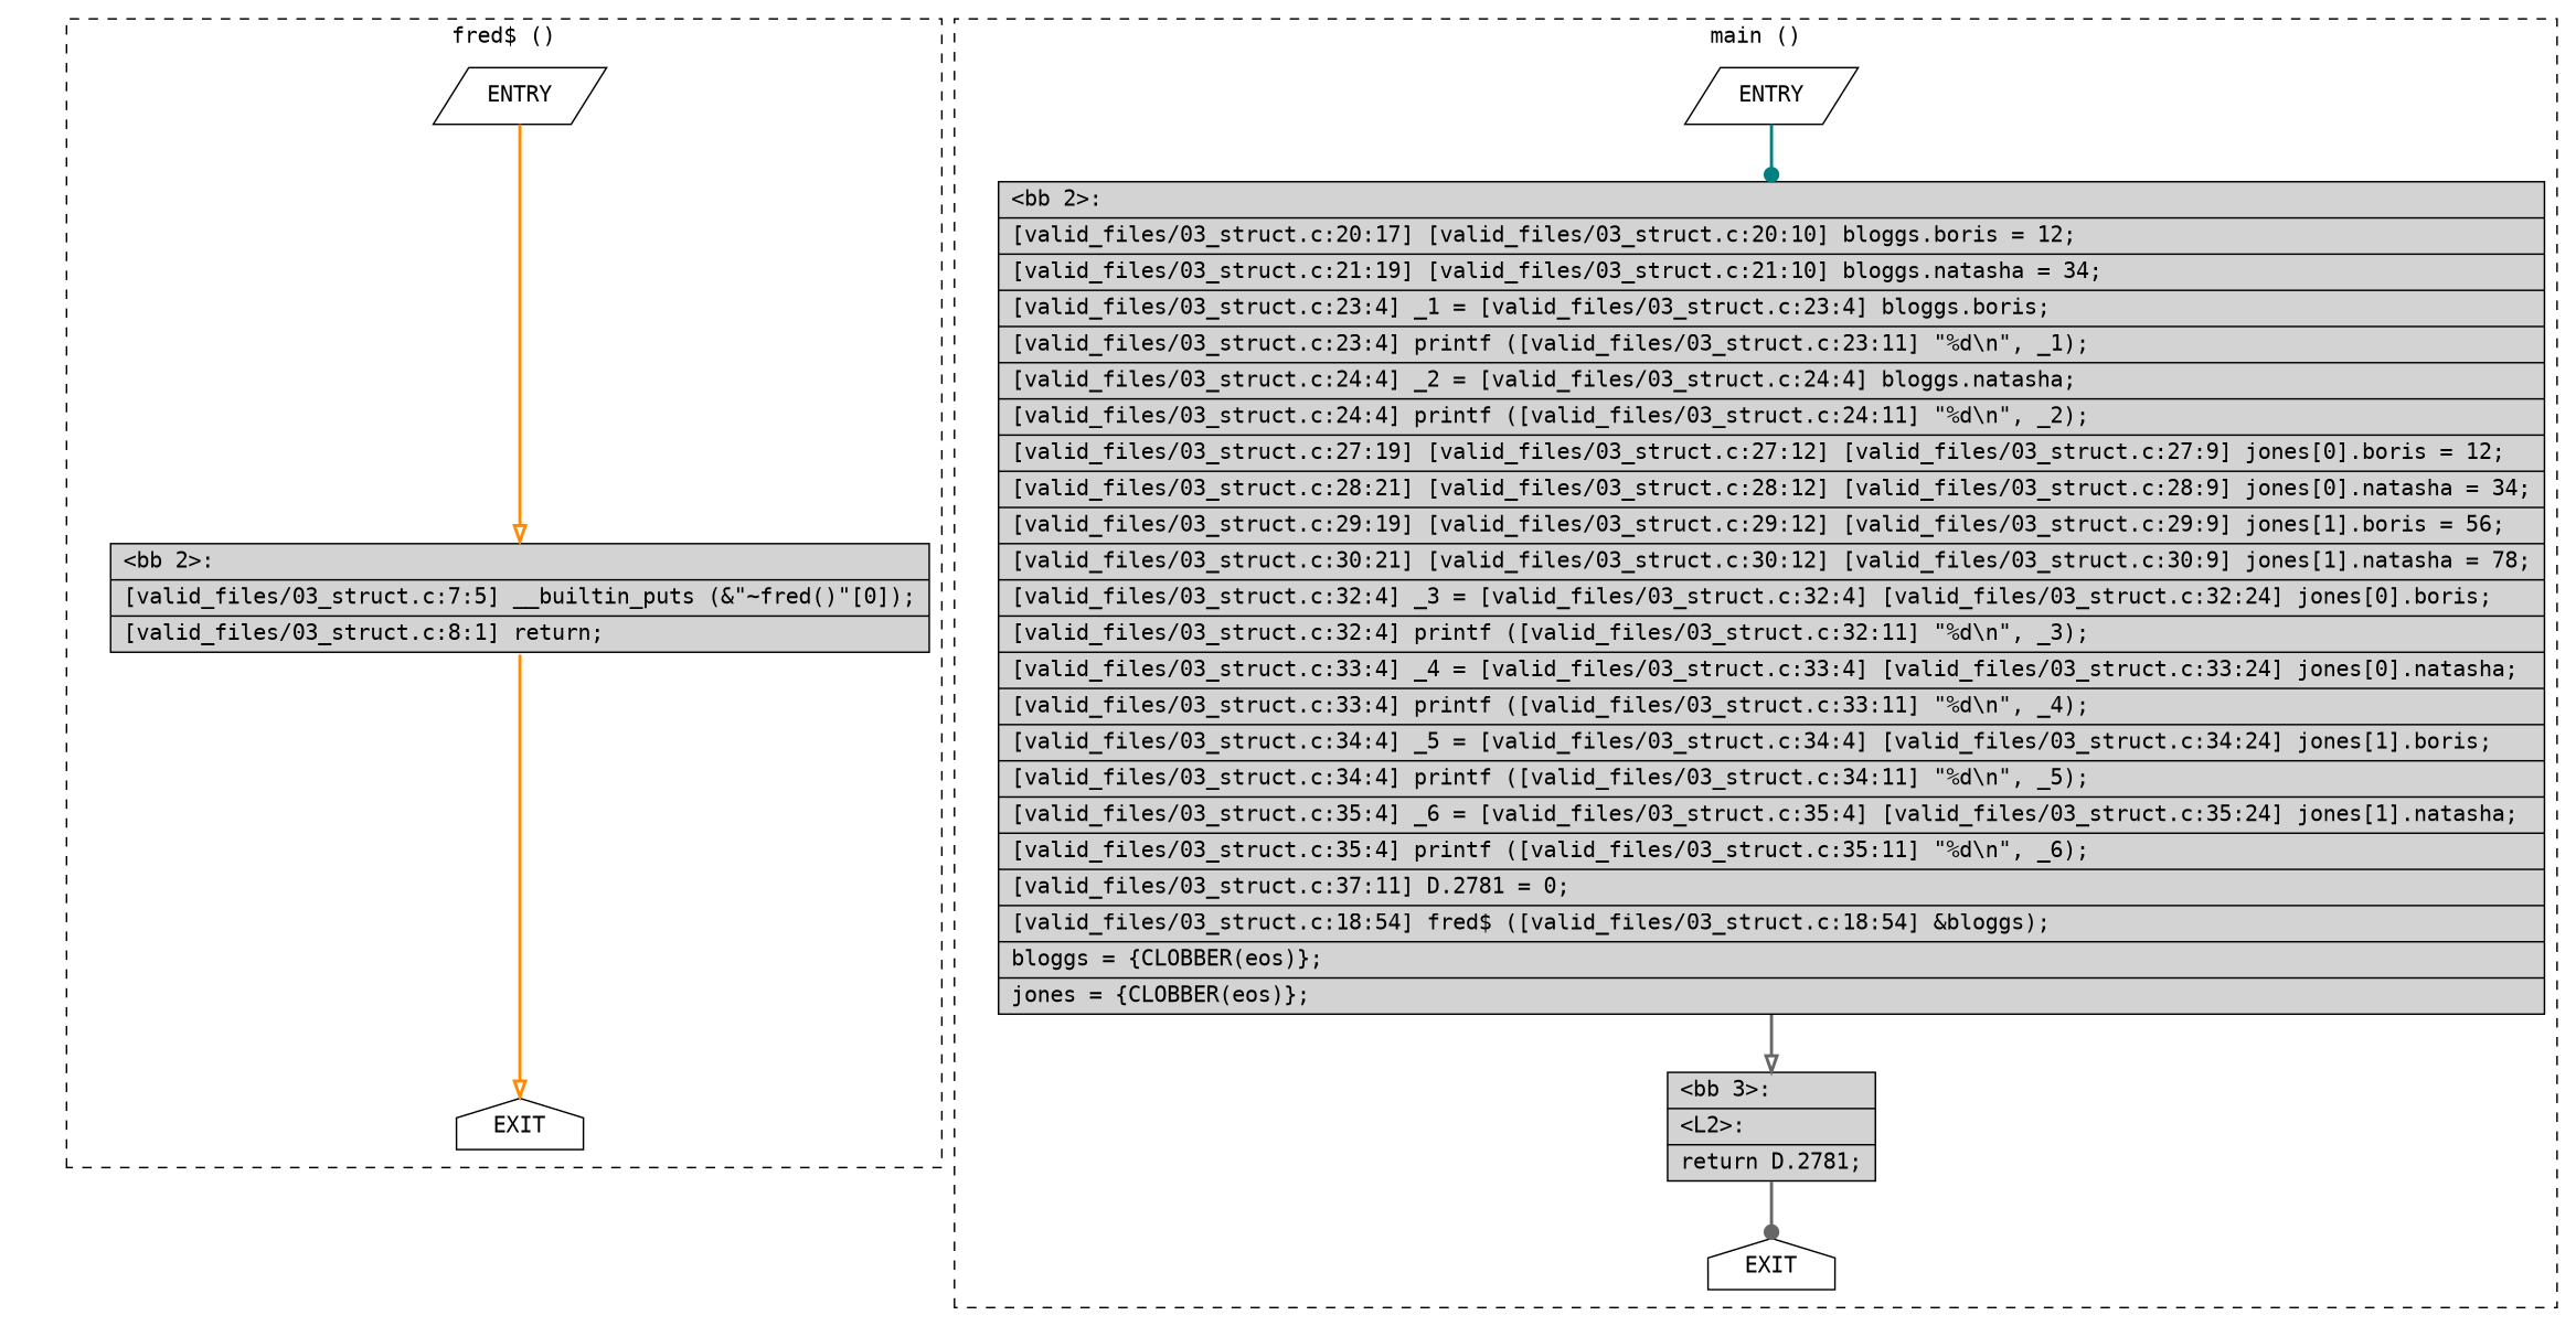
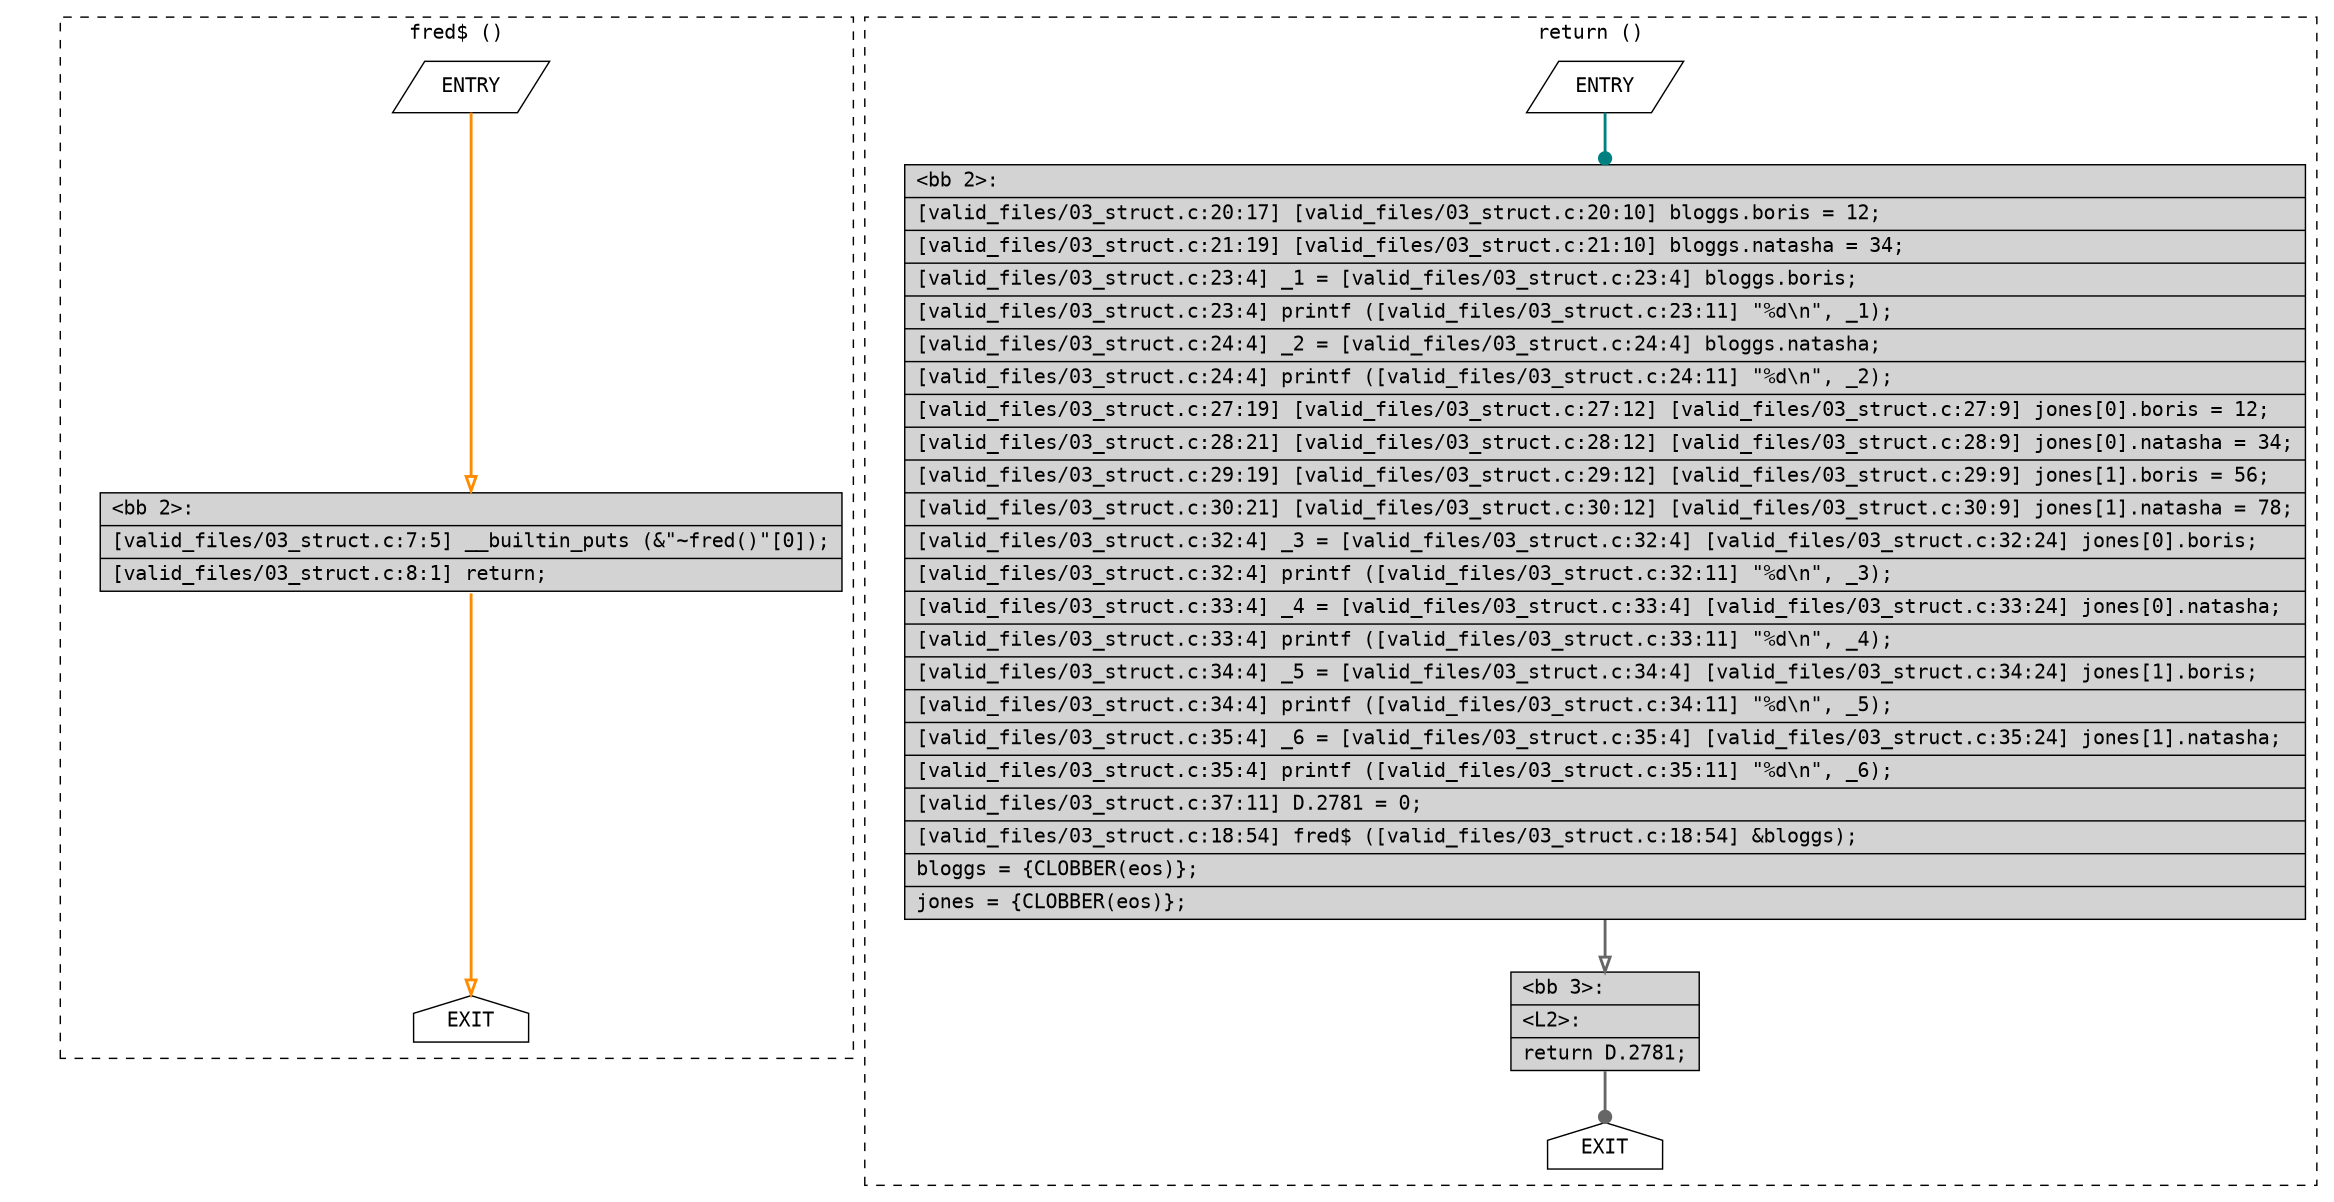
  digraph {
    fontname="DejaVu Sans Mono"
    node [fillcolor=white shape=record style=filled fontname="DejaVu Sans Mono"]
    edge [constraint=true headport=n style="solid,bold" tailport=s fontname="DejaVu Sans Mono" weight=100 arrowhead=onormal]
    n1 [label=ENTRY shape=parallelogram]
    n2 [label=EXIT shape=house]
    n3 [fillcolor=lightgrey label="{\<bb\ 2\>:\l|[valid_files/03_struct.c:7:5]\ __builtin_puts\ (&\"~fred()\"[0]);\l|[valid_files/03_struct.c:8:1]\ return;\l}"]
    n4 [label=ENTRY shape=parallelogram]
    n5 [label=EXIT shape=house]
    n6 [fillcolor=lightgrey label="{\<bb\ 2\>:\l|[valid_files/03_struct.c:20:17]\ [valid_files/03_struct.c:20:10]\ bloggs.boris\ =\ 12;\l|[valid_files/03_struct.c:21:19]\ [valid_files/03_struct.c:21:10]\ bloggs.natasha\ =\ 34;\l|[valid_files/03_struct.c:23:4]\ _1\ =\ [valid_files/03_struct.c:23:4]\ bloggs.boris;\l|[valid_files/03_struct.c:23:4]\ printf\ ([valid_files/03_struct.c:23:11]\ \"%d\\n\",\ _1);\l|[valid_files/03_struct.c:24:4]\ _2\ =\ [valid_files/03_struct.c:24:4]\ bloggs.natasha;\l|[valid_files/03_struct.c:24:4]\ printf\ ([valid_files/03_struct.c:24:11]\ \"%d\\n\",\ _2);\l|[valid_files/03_struct.c:27:19]\ [valid_files/03_struct.c:27:12]\ [valid_files/03_struct.c:27:9]\ jones[0].boris\ =\ 12;\l|[valid_files/03_struct.c:28:21]\ [valid_files/03_struct.c:28:12]\ [valid_files/03_struct.c:28:9]\ jones[0].natasha\ =\ 34;\l|[valid_files/03_struct.c:29:19]\ [valid_files/03_struct.c:29:12]\ [valid_files/03_struct.c:29:9]\ jones[1].boris\ =\ 56;\l|[valid_files/03_struct.c:30:21]\ [valid_files/03_struct.c:30:12]\ [valid_files/03_struct.c:30:9]\ jones[1].natasha\ =\ 78;\l|[valid_files/03_struct.c:32:4]\ _3\ =\ [valid_files/03_struct.c:32:4]\ [valid_files/03_struct.c:32:24]\ jones[0].boris;\l|[valid_files/03_struct.c:32:4]\ printf\ ([valid_files/03_struct.c:32:11]\ \"%d\\n\",\ _3);\l|[valid_files/03_struct.c:33:4]\ _4\ =\ [valid_files/03_struct.c:33:4]\ [valid_files/03_struct.c:33:24]\ jones[0].natasha;\l|[valid_files/03_struct.c:33:4]\ printf\ ([valid_files/03_struct.c:33:11]\ \"%d\\n\",\ _4);\l|[valid_files/03_struct.c:34:4]\ _5\ =\ [valid_files/03_struct.c:34:4]\ [valid_files/03_struct.c:34:24]\ jones[1].boris;\l|[valid_files/03_struct.c:34:4]\ printf\ ([valid_files/03_struct.c:34:11]\ \"%d\\n\",\ _5);\l|[valid_files/03_struct.c:35:4]\ _6\ =\ [valid_files/03_struct.c:35:4]\ [valid_files/03_struct.c:35:24]\ jones[1].natasha;\l|[valid_files/03_struct.c:35:4]\ printf\ ([valid_files/03_struct.c:35:11]\ \"%d\\n\",\ _6);\l|[valid_files/03_struct.c:37:11]\ D.2781\ =\ 0;\l|[valid_files/03_struct.c:18:54]\ fred$\ ([valid_files/03_struct.c:18:54]\ &bloggs);\l|bloggs\ =\ \{CLOBBER(eos)\};\l|jones\ =\ \{CLOBBER(eos)\};\l}"]
    n7 [fillcolor=lightgrey label="{\<bb\ 3\>:\l|\<L2\>:\l|return\ D.2781;\l}"]
    subgraph cluster_1 {
      color=black
      label="fred$ ()"
      style=dashed
      n1
      n2
      n3
    }
    subgraph cluster_2 {
      color=black
-     label="main ()"
+     label="return ()"
      style=dashed
      n4
      n5
      n6
      n7
    }
    n1 -> n2 [style=invis weight="" arrowhead=""]
    n1 -> n3 [color=darkorange]
    n3 -> n2 [color=darkorange weight=10]
    n4 -> n5 [style=invis weight="" arrowhead=""]
    n4 -> n6 [color=teal arrowhead=dot]
    n6 -> n7 [color=gray40]
    n7 -> n5 [color=gray40 weight=10 arrowhead=dot]
  }
